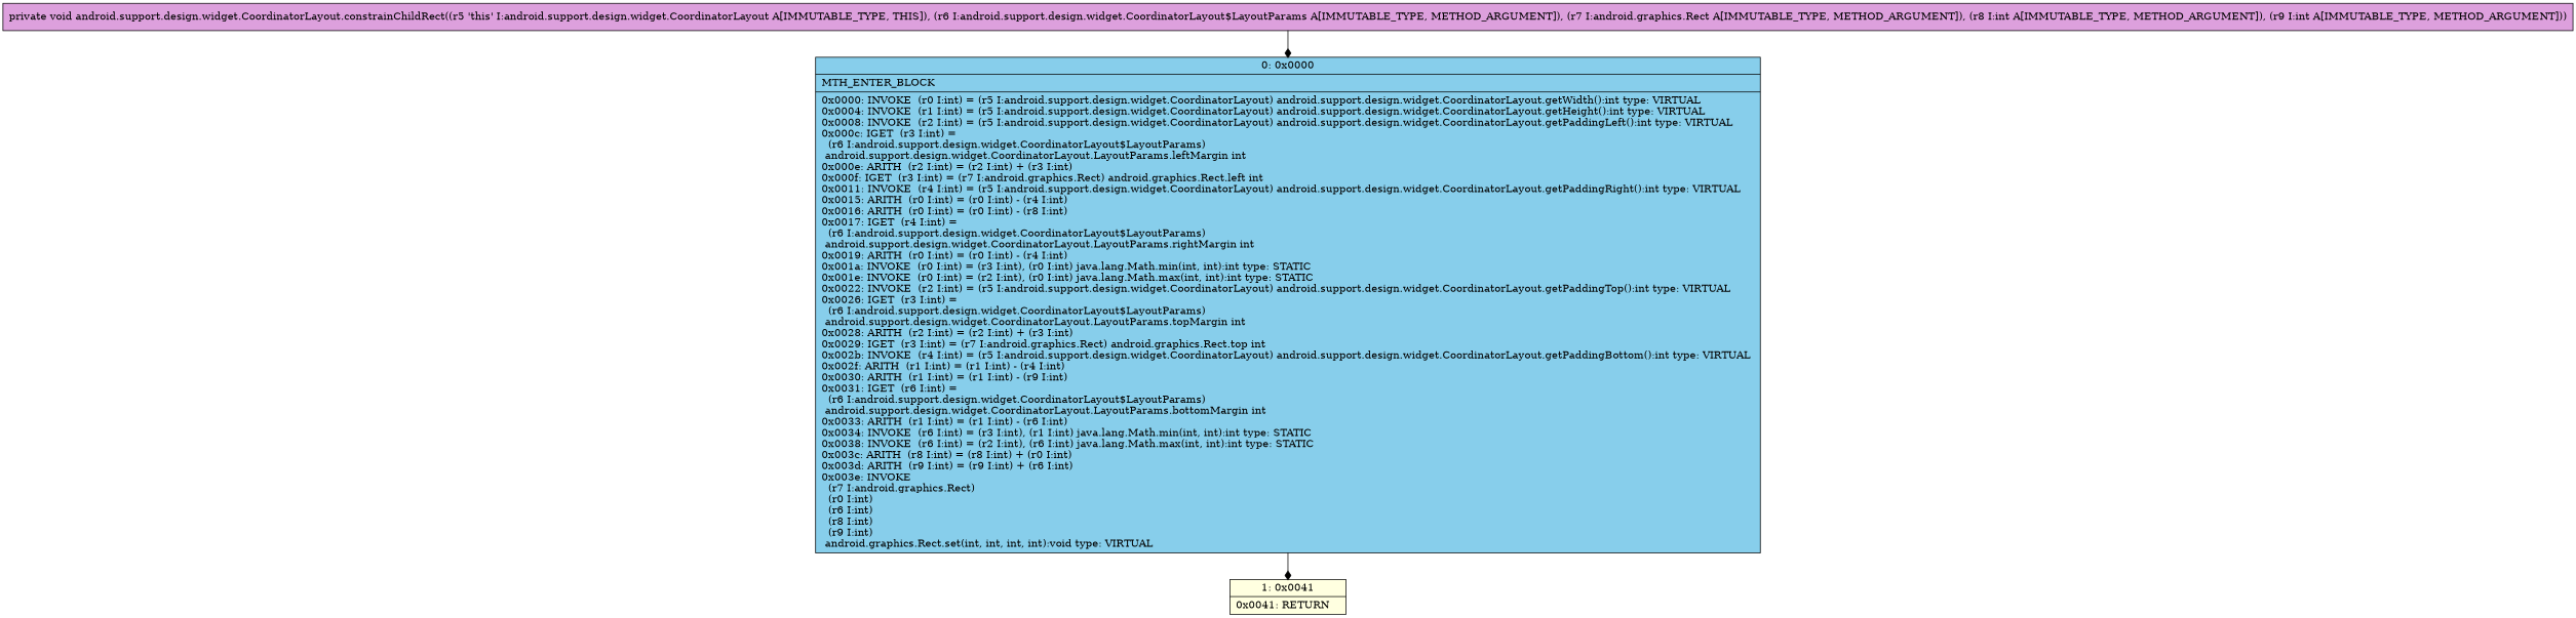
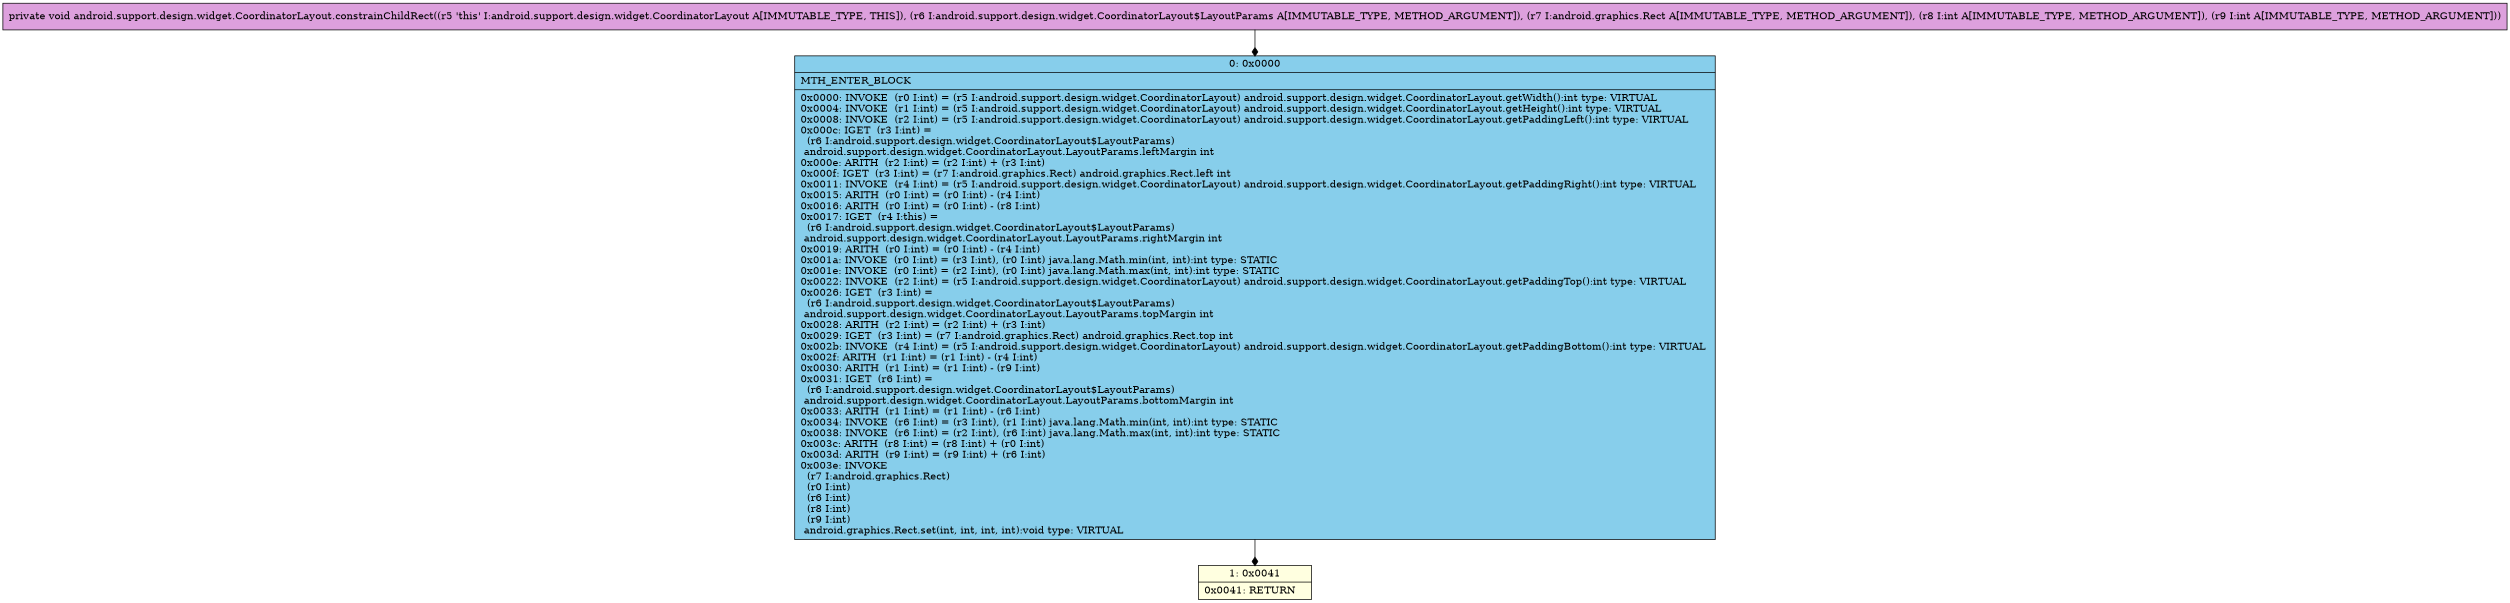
  digraph {
    node [shape=record style=filled]
    edge [arrowhead=diamond]
-   n1 [label="{0\:\ 0x0000|MTH_ENTER_BLOCK\l|0x0000: INVOKE  (r0 I:int) = (r5 I:android.support.design.widget.CoordinatorLayout) android.support.design.widget.CoordinatorLayout.getWidth():int type: VIRTUAL \l0x0004: INVOKE  (r1 I:int) = (r5 I:android.support.design.widget.CoordinatorLayout) android.support.design.widget.CoordinatorLayout.getHeight():int type: VIRTUAL \l0x0008: INVOKE  (r2 I:int) = (r5 I:android.support.design.widget.CoordinatorLayout) android.support.design.widget.CoordinatorLayout.getPaddingLeft():int type: VIRTUAL \l0x000c: IGET  (r3 I:int) = \l  (r6 I:android.support.design.widget.CoordinatorLayout$LayoutParams)\l android.support.design.widget.CoordinatorLayout.LayoutParams.leftMargin int \l0x000e: ARITH  (r2 I:int) = (r2 I:int) + (r3 I:int) \l0x000f: IGET  (r3 I:int) = (r7 I:android.graphics.Rect) android.graphics.Rect.left int \l0x0011: INVOKE  (r4 I:int) = (r5 I:android.support.design.widget.CoordinatorLayout) android.support.design.widget.CoordinatorLayout.getPaddingRight():int type: VIRTUAL \l0x0015: ARITH  (r0 I:int) = (r0 I:int) \- (r4 I:int) \l0x0016: ARITH  (r0 I:int) = (r0 I:int) \- (r8 I:int) \l0x0017: IGET  (r4 I:int) = \l  (r6 I:android.support.design.widget.CoordinatorLayout$LayoutParams)\l android.support.design.widget.CoordinatorLayout.LayoutParams.rightMargin int \l0x0019: ARITH  (r0 I:int) = (r0 I:int) \- (r4 I:int) \l0x001a: INVOKE  (r0 I:int) = (r3 I:int), (r0 I:int) java.lang.Math.min(int, int):int type: STATIC \l0x001e: INVOKE  (r0 I:int) = (r2 I:int), (r0 I:int) java.lang.Math.max(int, int):int type: STATIC \l0x0022: INVOKE  (r2 I:int) = (r5 I:android.support.design.widget.CoordinatorLayout) android.support.design.widget.CoordinatorLayout.getPaddingTop():int type: VIRTUAL \l0x0026: IGET  (r3 I:int) = \l  (r6 I:android.support.design.widget.CoordinatorLayout$LayoutParams)\l android.support.design.widget.CoordinatorLayout.LayoutParams.topMargin int \l0x0028: ARITH  (r2 I:int) = (r2 I:int) + (r3 I:int) \l0x0029: IGET  (r3 I:int) = (r7 I:android.graphics.Rect) android.graphics.Rect.top int \l0x002b: INVOKE  (r4 I:int) = (r5 I:android.support.design.widget.CoordinatorLayout) android.support.design.widget.CoordinatorLayout.getPaddingBottom():int type: VIRTUAL \l0x002f: ARITH  (r1 I:int) = (r1 I:int) \- (r4 I:int) \l0x0030: ARITH  (r1 I:int) = (r1 I:int) \- (r9 I:int) \l0x0031: IGET  (r6 I:int) = \l  (r6 I:android.support.design.widget.CoordinatorLayout$LayoutParams)\l android.support.design.widget.CoordinatorLayout.LayoutParams.bottomMargin int \l0x0033: ARITH  (r1 I:int) = (r1 I:int) \- (r6 I:int) \l0x0034: INVOKE  (r6 I:int) = (r3 I:int), (r1 I:int) java.lang.Math.min(int, int):int type: STATIC \l0x0038: INVOKE  (r6 I:int) = (r2 I:int), (r6 I:int) java.lang.Math.max(int, int):int type: STATIC \l0x003c: ARITH  (r8 I:int) = (r8 I:int) + (r0 I:int) \l0x003d: ARITH  (r9 I:int) = (r9 I:int) + (r6 I:int) \l0x003e: INVOKE  \l  (r7 I:android.graphics.Rect)\l  (r0 I:int)\l  (r6 I:int)\l  (r8 I:int)\l  (r9 I:int)\l android.graphics.Rect.set(int, int, int, int):void type: VIRTUAL \l}" fillcolor=skyblue]
+   n1 [label="{0\:\ 0x0000|MTH_ENTER_BLOCK\l|0x0000: INVOKE  (r0 I:int) = (r5 I:android.support.design.widget.CoordinatorLayout) android.support.design.widget.CoordinatorLayout.getWidth():int type: VIRTUAL \l0x0004: INVOKE  (r1 I:int) = (r5 I:android.support.design.widget.CoordinatorLayout) android.support.design.widget.CoordinatorLayout.getHeight():int type: VIRTUAL \l0x0008: INVOKE  (r2 I:int) = (r5 I:android.support.design.widget.CoordinatorLayout) android.support.design.widget.CoordinatorLayout.getPaddingLeft():int type: VIRTUAL \l0x000c: IGET  (r3 I:int) = \l  (r6 I:android.support.design.widget.CoordinatorLayout$LayoutParams)\l android.support.design.widget.CoordinatorLayout.LayoutParams.leftMargin int \l0x000e: ARITH  (r2 I:int) = (r2 I:int) + (r3 I:int) \l0x000f: IGET  (r3 I:int) = (r7 I:android.graphics.Rect) android.graphics.Rect.left int \l0x0011: INVOKE  (r4 I:int) = (r5 I:android.support.design.widget.CoordinatorLayout) android.support.design.widget.CoordinatorLayout.getPaddingRight():int type: VIRTUAL \l0x0015: ARITH  (r0 I:int) = (r0 I:int) \- (r4 I:int) \l0x0016: ARITH  (r0 I:int) = (r0 I:int) \- (r8 I:int) \l0x0017: IGET  (r4 I:this) = \l  (r6 I:android.support.design.widget.CoordinatorLayout$LayoutParams)\l android.support.design.widget.CoordinatorLayout.LayoutParams.rightMargin int \l0x0019: ARITH  (r0 I:int) = (r0 I:int) \- (r4 I:int) \l0x001a: INVOKE  (r0 I:int) = (r3 I:int), (r0 I:int) java.lang.Math.min(int, int):int type: STATIC \l0x001e: INVOKE  (r0 I:int) = (r2 I:int), (r0 I:int) java.lang.Math.max(int, int):int type: STATIC \l0x0022: INVOKE  (r2 I:int) = (r5 I:android.support.design.widget.CoordinatorLayout) android.support.design.widget.CoordinatorLayout.getPaddingTop():int type: VIRTUAL \l0x0026: IGET  (r3 I:int) = \l  (r6 I:android.support.design.widget.CoordinatorLayout$LayoutParams)\l android.support.design.widget.CoordinatorLayout.LayoutParams.topMargin int \l0x0028: ARITH  (r2 I:int) = (r2 I:int) + (r3 I:int) \l0x0029: IGET  (r3 I:int) = (r7 I:android.graphics.Rect) android.graphics.Rect.top int \l0x002b: INVOKE  (r4 I:int) = (r5 I:android.support.design.widget.CoordinatorLayout) android.support.design.widget.CoordinatorLayout.getPaddingBottom():int type: VIRTUAL \l0x002f: ARITH  (r1 I:int) = (r1 I:int) \- (r4 I:int) \l0x0030: ARITH  (r1 I:int) = (r1 I:int) \- (r9 I:int) \l0x0031: IGET  (r6 I:int) = \l  (r6 I:android.support.design.widget.CoordinatorLayout$LayoutParams)\l android.support.design.widget.CoordinatorLayout.LayoutParams.bottomMargin int \l0x0033: ARITH  (r1 I:int) = (r1 I:int) \- (r6 I:int) \l0x0034: INVOKE  (r6 I:int) = (r3 I:int), (r1 I:int) java.lang.Math.min(int, int):int type: STATIC \l0x0038: INVOKE  (r6 I:int) = (r2 I:int), (r6 I:int) java.lang.Math.max(int, int):int type: STATIC \l0x003c: ARITH  (r8 I:int) = (r8 I:int) + (r0 I:int) \l0x003d: ARITH  (r9 I:int) = (r9 I:int) + (r6 I:int) \l0x003e: INVOKE  \l  (r7 I:android.graphics.Rect)\l  (r0 I:int)\l  (r6 I:int)\l  (r8 I:int)\l  (r9 I:int)\l android.graphics.Rect.set(int, int, int, int):void type: VIRTUAL \l}" fillcolor=skyblue]
    n2 [label="{1\:\ 0x0041|0x0041: RETURN   \l}" fillcolor=lightyellow]
    n3 [label="{private void android.support.design.widget.CoordinatorLayout.constrainChildRect((r5 'this' I:android.support.design.widget.CoordinatorLayout A[IMMUTABLE_TYPE, THIS]), (r6 I:android.support.design.widget.CoordinatorLayout$LayoutParams A[IMMUTABLE_TYPE, METHOD_ARGUMENT]), (r7 I:android.graphics.Rect A[IMMUTABLE_TYPE, METHOD_ARGUMENT]), (r8 I:int A[IMMUTABLE_TYPE, METHOD_ARGUMENT]), (r9 I:int A[IMMUTABLE_TYPE, METHOD_ARGUMENT])) }" fillcolor=plum]
    n1 -> n2
    n3 -> n1
  }
